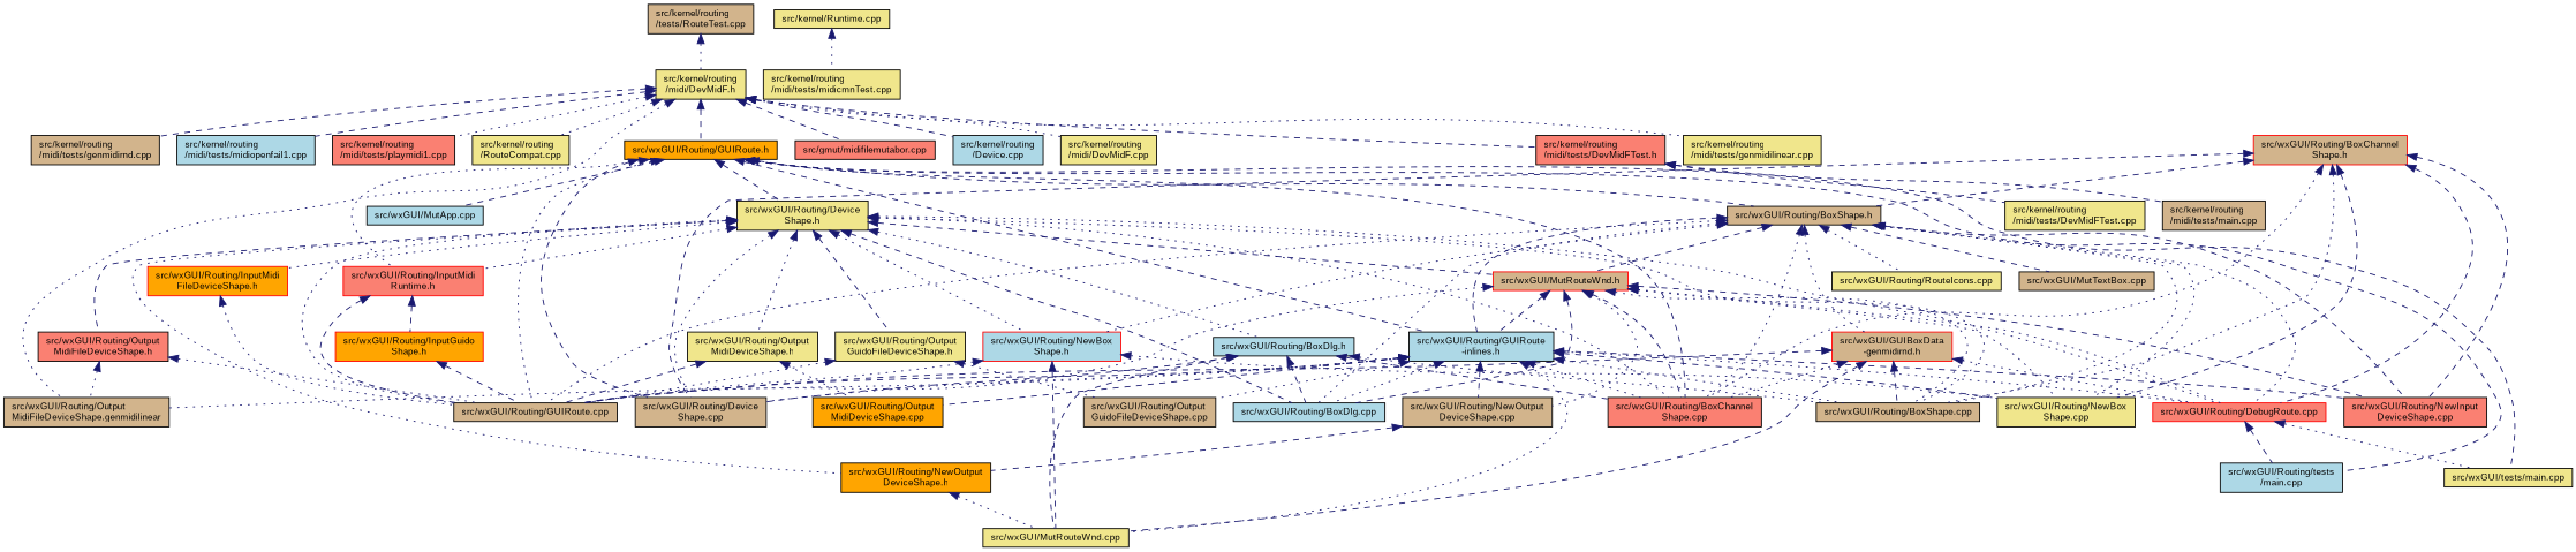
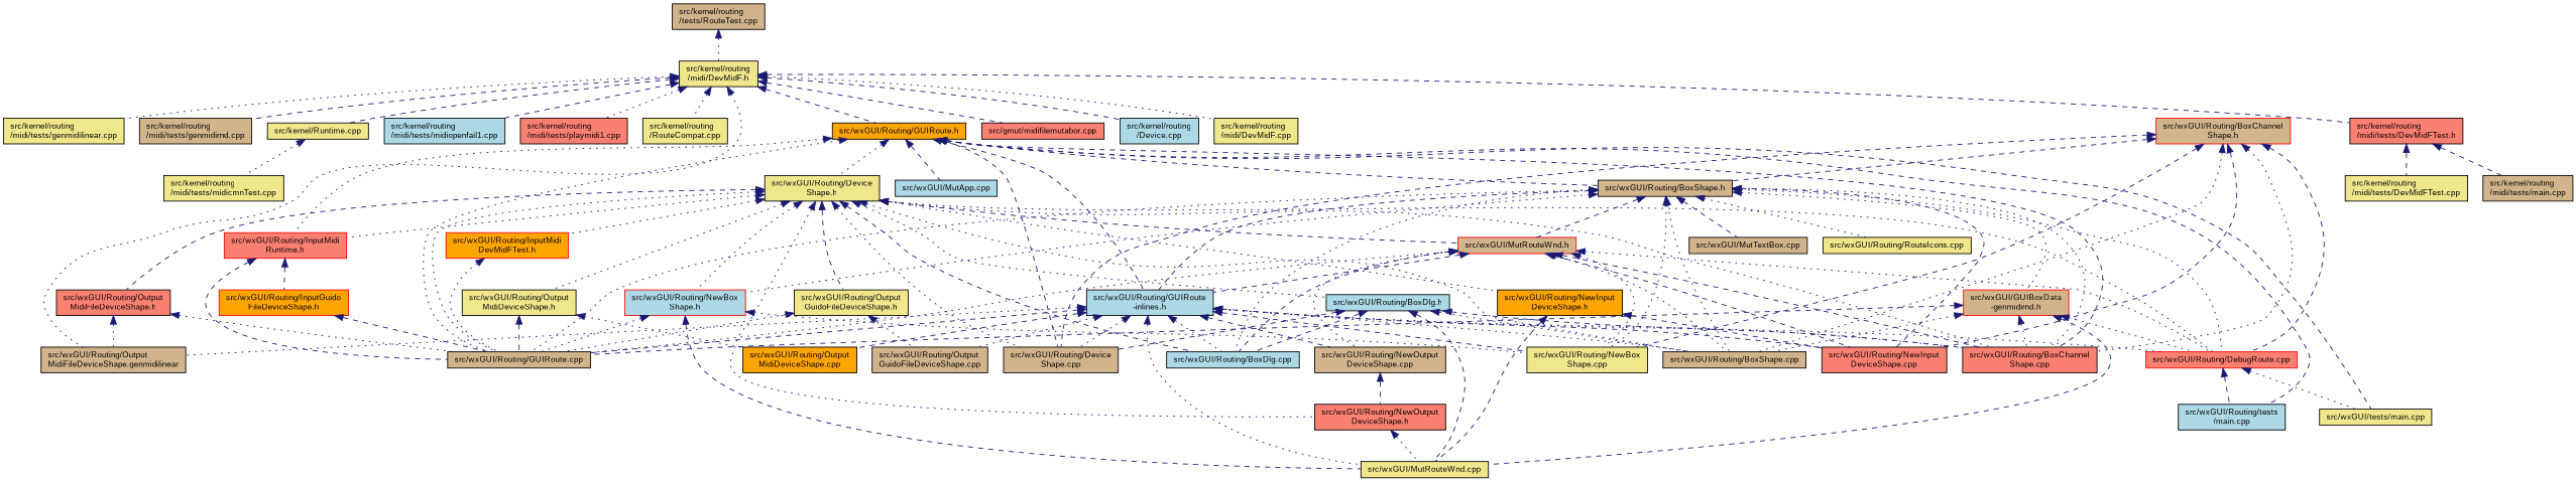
  digraph {
    fontname="Liberation Sans"
    node [color=black fillcolor=khaki fontname="Liberation Sans" fontsize=10 shape=record style=filled]
    edge [color=midnightblue dir=back fontname="Liberation Sans" fontsize=10 labelfontname=Sans labelfontsize=10 style=dotted]
    n1 [fontcolor=black height=0.2 label="src/kernel/routing\l/midi/DevMidF.h" width=0.4]
    n2 [fillcolor=salmon height=0.2 label="src/gmut/midifilemutabor.cpp" width=0.4]
    n3 [fillcolor=lightblue height=0.2 label="src/kernel/routing\l/Device.cpp" width=0.4]
    n4 [height=0.2 label="src/kernel/routing\l/midi/DevMidF.cpp" width=0.4]
    n5 [fillcolor=salmon height=0.2 label="src/kernel/routing\l/midi/tests/DevMidFTest.h" width=0.4]
    n6 [height=0.2 label="src/kernel/routing\l/midi/tests/genmidilinear.cpp" width=0.4]
    n7 [fillcolor=tan height=0.2 label="src/kernel/routing\l/midi/tests/genmidirnd.cpp" width=0.4]
    n8 [height=0.2 label="src/kernel/Runtime.cpp" width=0.4]
    n9 [fillcolor=lightblue height=0.2 label="src/kernel/routing\l/midi/tests/midiopenfail1.cpp" width=0.4]
    n10 [fillcolor=salmon height=0.2 label="src/kernel/routing\l/midi/tests/playmidi1.cpp" width=0.4]
    n11 [height=0.2 label="src/kernel/routing\l/RouteCompat.cpp" width=0.4]
    n12 [fillcolor=orange height=0.2 label="src/wxGUI/Routing/GUIRoute.h" width=0.4]
    n13 [fillcolor=tan height=0.2 label="src/wxGUI/Routing/Output\lMidiFileDeviceShape.genmidilinear" width=0.4]
    n14 [height=0.2 label="src/kernel/routing\l/midi/tests/DevMidFTest.cpp" width=0.4]
    n15 [fillcolor=tan height=0.2 label="src/kernel/routing\l/midi/tests/main.cpp" width=0.4]
    n16 [height=0.2 label="src/kernel/routing\l/midi/tests/midicmnTest.cpp" width=0.4]
    n17 [fillcolor=tan height=0.2 label="src/kernel/routing\l/tests/RouteTest.cpp" width=0.4]
    n18 [height=0.2 label="src/wxGUI/Routing/Device\lShape.h" width=0.4]
    n19 [fillcolor=lightblue height=0.2 label="src/wxGUI/Routing/GUIRoute\l-inlines.h" width=0.4]
    n20 [fillcolor=lightblue height=0.2 label="src/wxGUI/Routing/tests\l/main.cpp" width=0.4]
    n21 [height=0.2 label="src/wxGUI/tests/main.cpp" width=0.4]
    n22 [fillcolor=tan height=0.2 label="src/wxGUI/Routing/Device\lShape.cpp" width=0.4]
    n23 [fillcolor=tan height=0.2 label="src/wxGUI/Routing/GUIRoute.cpp" width=0.4]
    n24 [color=red fillcolor=salmon height=0.2 label="src/wxGUI/Routing/InputMidi\lRuntime.h" width=0.4]
    n25 [fillcolor=tan height=0.2 label="src/wxGUI/Routing/BoxShape.h" width=0.4]
    n26 [fillcolor=lightblue height=0.2 label="src/wxGUI/MutApp.cpp" width=0.4]
    n27 [fillcolor=salmon height=0.2 label="src/wxGUI/Routing/BoxChannel\lShape.cpp" width=0.4]
    n28 [color=red fillcolor=tan height=0.2 label="src/wxGUI/MutRouteWnd.h" width=0.4]
    n29 [fillcolor=lightblue height=0.2 label="src/wxGUI/Routing/BoxDlg.cpp" width=0.4]
    n30 [fillcolor=tan height=0.2 label="src/wxGUI/Routing/BoxShape.cpp" width=0.4]
    n31 [color=red fillcolor=salmon height=0.2 label="src/wxGUI/Routing/DebugRoute.cpp" width=0.4]
    n32 [fillcolor=lightblue height=0.2 label="src/wxGUI/Routing/BoxDlg.h" width=0.4]
-   n34 [fillcolor=orange height=0.2 label="src/wxGUI/Routing/NewOutput\lDeviceShape.h" width=0.4]
+   n33 [fillcolor=orange height=0.2 label="src/wxGUI/Routing/NewInput\lDeviceShape.h" width=0.4]
+   n34 [fillcolor=salmon height=0.2 label="src/wxGUI/Routing/NewOutput\lDeviceShape.h" width=0.4]
    n35 [height=0.2 label="src/wxGUI/Routing/Output\lMidiDeviceShape.h" width=0.4]
    n36 [fillcolor=salmon height=0.2 label="src/wxGUI/Routing/Output\lMidiFileDeviceShape.h" width=0.4]
    n37 [height=0.2 label="src/wxGUI/Routing/Output\lGuidoFileDeviceShape.h" width=0.4]
-   n38 [color=red fillcolor=orange height=0.2 label="src/wxGUI/Routing/InputMidi\lFileDeviceShape.h" width=0.4]
+   n38 [color=red fillcolor=orange height=0.2 label="src/wxGUI/Routing/InputMidi\lDevMidFTest.h" width=0.4]
    n39 [color=red fillcolor=lightblue height=0.2 label="src/wxGUI/Routing/NewBox\lShape.h" width=0.4]
    n40 [height=0.2 label="src/wxGUI/MutRouteWnd.cpp" width=0.4]
    n41 [height=0.2 label="src/wxGUI/Routing/NewBox\lShape.cpp" width=0.4]
    n42 [fillcolor=salmon height=0.2 label="src/wxGUI/Routing/NewInput\lDeviceShape.cpp" width=0.4]
    n43 [fillcolor=tan height=0.2 label="src/wxGUI/Routing/NewOutput\lDeviceShape.cpp" width=0.4]
    n44 [fillcolor=tan height=0.2 label="src/wxGUI/Routing/Output\lGuidoFileDeviceShape.cpp" width=0.4]
    n45 [fillcolor=orange height=0.2 label="src/wxGUI/Routing/Output\lMidiDeviceShape.cpp" width=0.4]
-   n46 [color=red fillcolor=orange height=0.2 label="src/wxGUI/Routing/InputGuido\lShape.h" width=0.4]
+   n46 [color=red fillcolor=orange height=0.2 label="src/wxGUI/Routing/InputGuido\lFileDeviceShape.h" width=0.4]
    n47 [color=red fillcolor=tan height=0.2 label="src/wxGUI/GUIBoxData\l-genmidirnd.h" width=0.4]
    n48 [fillcolor=tan height=0.2 label="src/wxGUI/MutTextBox.cpp" width=0.4]
    n49 [height=0.2 label="src/wxGUI/Routing/RouteIcons.cpp" width=0.4]
    n50 [color=red fillcolor=tan height=0.2 label="src/wxGUI/Routing/BoxChannel\lShape.h" width=0.4]
    n1 -> n2 [style=dashed]
    n1 -> n3 [style=dashed]
    n1 -> n4
    n1 -> n5 [style=dashed]
    n1 -> n6
    n1 -> n7 [style=dashed]
+   n1 -> n8 [style=dashed]
    n1 -> n9 [style=dashed]
    n1 -> n10
    n1 -> n11
    n1 -> n12 [style=dashed]
    n1 -> n13
    n5 -> n14 [style=dashed]
    n5 -> n15 [style=dashed]
    n8 -> n16
-   n12 -> n18 [style=dashed]
+   n12 -> n18
    n12 -> n19 [style=dashed]
    n12 -> n20 [style=dashed]
    n12 -> n21 [style=dashed]
    n12 -> n22 [style=dashed]
    n12 -> n23
    n12 -> n24
    n12 -> n25 [style=dashed]
    n12 -> n26 [style=dashed]
    n12 -> n27 [style=dashed]
    n17 -> n1
    n18 -> n22
    n18 -> n23
    n18 -> n24
    n18 -> n27
    n18 -> n28 [style=dashed]
    n18 -> n29 [style=dashed]
    n18 -> n30
    n18 -> n31
    n18 -> n32
+   n18 -> n33
    n18 -> n34
    n18 -> n35
    n18 -> n36 [style=dashed]
    n18 -> n37 [style=dashed]
    n18 -> n38
    n18 -> n39
    n19 -> n13
    n19 -> n22
    n19 -> n23 [style=dashed]
    n19 -> n27
    n19 -> n29
    n19 -> n30
    n19 -> n31
    n19 -> n40
    n19 -> n41 [style=dashed]
    n19 -> n42 [style=dashed]
    n19 -> n43 [style=dashed]
    n19 -> n44
    n19 -> n45 [style=dashed]
    n24 -> n23 [style=dashed]
    n24 -> n46 [style=dashed]
    n25 -> n19 [style=dashed]
    n25 -> n23
    n25 -> n27
    n25 -> n28 [style=dashed]
    n25 -> n29
    n25 -> n30
    n25 -> n31
    n25 -> n39
    n25 -> n41
    n25 -> n42 [style=dashed]
    n25 -> n47
    n25 -> n48 [style=dashed]
    n25 -> n49
    n28 -> n19 [style=dashed]
    n28 -> n23
    n28 -> n27 [style=dashed]
    n28 -> n29 [style=dashed]
    n28 -> n30
    n28 -> n31
    n28 -> n41
    n28 -> n42 [style=dashed]
    n28 -> n43
    n31 -> n20 [style=dashed]
    n31 -> n21
    n32 -> n22 [style=dashed]
    n32 -> n27 [style=dashed]
    n32 -> n29 [style=dashed]
    n32 -> n30
    n32 -> n40 [style=dashed]
+   n33 -> n40 [style=dashed]
+   n33 -> n42 [style=dashed]
    n34 -> n40
    n35 -> n23 [style=dashed]
    n35 -> n45
    n36 -> n13
    n36 -> n23
    n37 -> n23
    n37 -> n44
    n38 -> n23
    n39 -> n23
    n39 -> n40 [style=dashed]
    n39 -> n41
    n43 -> n34 [style=dashed]
    n46 -> n23 [style=dashed]
    n47 -> n23 [style=dashed]
    n47 -> n27
-   n47 -> n30 [style=dashed]
+   n47 -> n30
    n47 -> n31
    n47 -> n40 [style=dashed]
    n50 -> n22 [style=dashed]
    n50 -> n25 [style=dashed]
    n50 -> n27
    n50 -> n30
    n50 -> n31 [style=dashed]
    n50 -> n41 [style=dashed]
    n50 -> n42 [style=dashed]
  }
